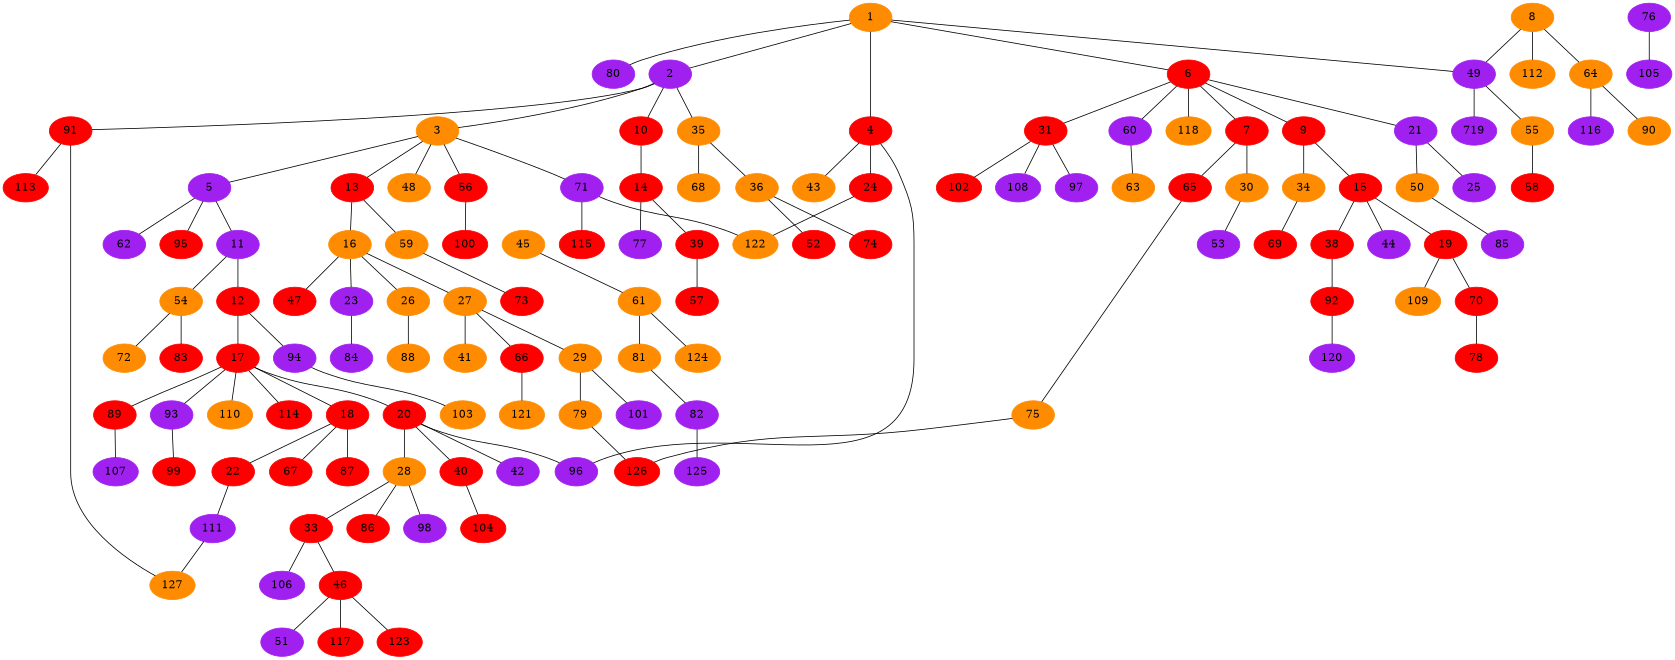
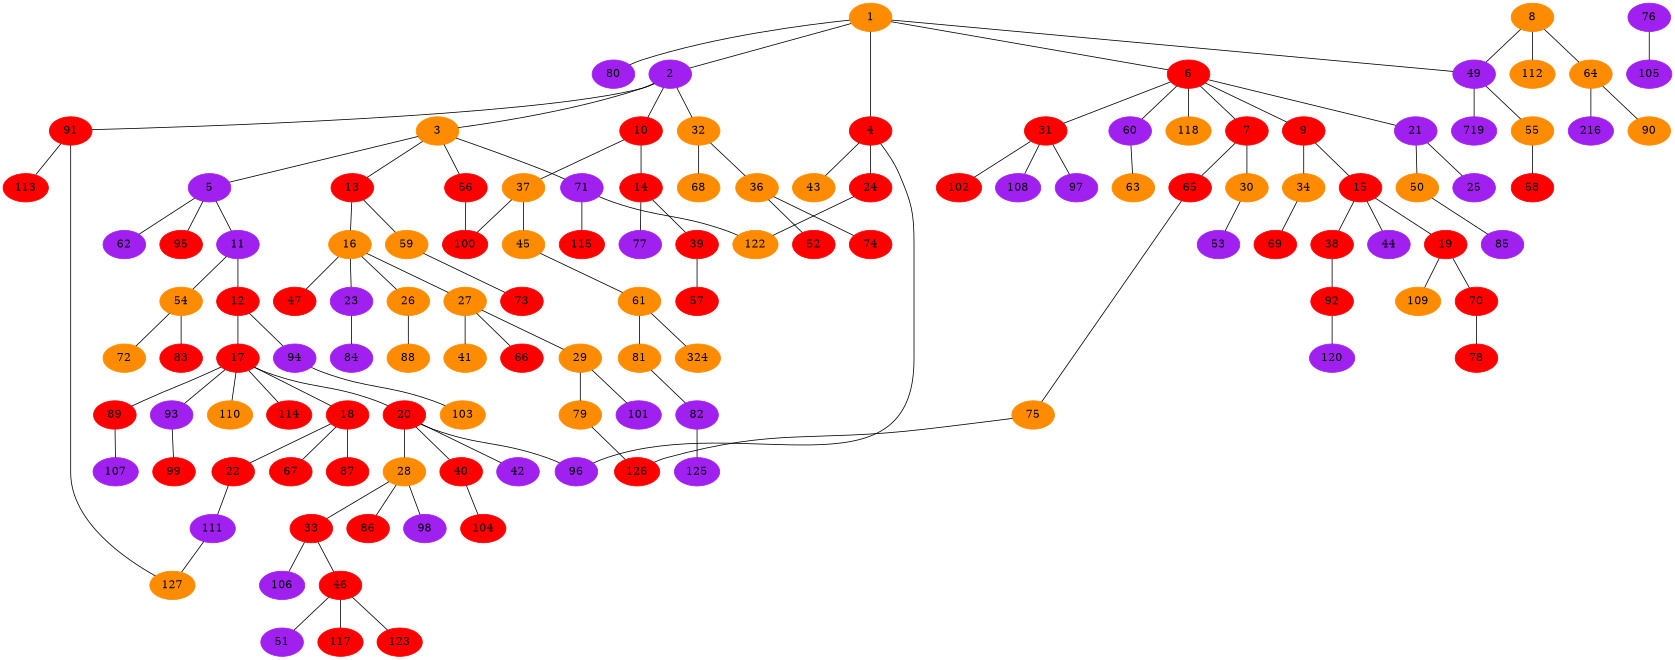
  graph {
    node [color=red style=filled]
    1 [color=darkorange]
    2 [color=purple]
    4
    6
    80 [color=purple]
    49 [color=purple]
    3 [color=darkorange]
    10
-   32 [color=darkorange label=35]
+   32 [color=darkorange]
    91
    24
    43 [color=darkorange]
    96 [color=purple]
    7
    9
    21 [color=purple]
    31
    60 [color=purple]
    118 [color=darkorange]
    8 [color=darkorange]
    64 [color=darkorange]
    112 [color=darkorange]
    5 [color=purple]
    13
-   48 [color=darkorange]
    56
    71 [color=purple]
    14
+   37 [color=darkorange]
    36 [color=darkorange]
    68 [color=darkorange]
    113
    127 [color=darkorange]
    11 [color=purple]
    62 [color=purple]
    95
    16 [color=darkorange]
    59 [color=darkorange]
    100
    122 [color=darkorange]
    115
    12
    54 [color=darkorange]
    30 [color=darkorange]
    65
    15
    34 [color=darkorange]
    25 [color=purple]
    50 [color=darkorange]
    97 [color=purple]
    102
    108 [color=purple]
    63 [color=darkorange]
    53 [color=purple]
    75 [color=darkorange]
    55 [color=darkorange]
    n57 [color=purple label=719]
    90 [color=darkorange]
-   116 [color=purple]
+   116 [color=purple label=216]
    19
    38
    44 [color=purple]
    69
    39
    77 [color=purple]
    45 [color=darkorange]
    17
    94 [color=purple]
    72 [color=darkorange]
    83
    18
    20
    89
    93 [color=purple]
    110 [color=darkorange]
    114
    103 [color=darkorange]
    23 [color=purple]
    26 [color=darkorange]
    27 [color=darkorange]
    47
    73
    57
    70
    109 [color=darkorange]
    92
    84 [color=purple]
    88 [color=darkorange]
    29 [color=darkorange]
    41 [color=darkorange]
    66
    22
    67
    87
    28 [color=darkorange]
    40
    42 [color=purple]
    107 [color=purple]
    99
    111 [color=purple]
    78
    33
    86
    98 [color=purple]
    104
    85 [color=purple]
    79 [color=darkorange]
    101 [color=purple]
-   121 [color=darkorange]
    46
    106 [color=purple]
    126
    52
    74
    51 [color=purple]
    117
    123
    76 [color=purple]
    105 [color=purple]
    61 [color=darkorange]
    120 [color=purple]
    81 [color=darkorange]
-   124 [color=darkorange]
+   124 [color=darkorange label=324]
    58
    82 [color=purple]
    125 [color=purple]
    1 -- 2
    1 -- 4
    1 -- 6
    1 -- 80
    1 -- 49
    2 -- 3
    2 -- 10
    2 -- 32
    2 -- 91
    4 -- 24
    4 -- 43
    4 -- 96
    6 -- 7
    6 -- 9
    6 -- 21
    6 -- 31
    6 -- 60
    6 -- 118
    49 -- 55
    49 -- n57
    3 -- 5
    3 -- 13
-   3 -- 48
    3 -- 56
    3 -- 71
    10 -- 14
+   10 -- 37
    32 -- 36
    32 -- 68
    91 -- 113
    91 -- 127
    24 -- 122
    7 -- 30
    7 -- 65
    9 -- 15
    9 -- 34
    21 -- 25
    21 -- 50
    31 -- 97
    31 -- 102
    31 -- 108
    60 -- 63
    8 -- 49
    8 -- 64
    8 -- 112
    64 -- 90
    64 -- 116
    5 -- 11
    5 -- 62
    5 -- 95
    13 -- 16
    13 -- 59
    56 -- 100
    71 -- 122
    71 -- 115
    14 -- 39
    14 -- 77
+   37 -- 100
+   37 -- 45
    36 -- 52
    36 -- 74
    11 -- 12
    11 -- 54
    16 -- 23
    16 -- 26
    16 -- 27
    16 -- 47
    59 -- 73
    12 -- 17
    12 -- 94
    54 -- 72
    54 -- 83
    30 -- 53
    65 -- 75
    15 -- 19
    15 -- 38
    15 -- 44
    34 -- 69
    50 -- 85
    75 -- 126
    55 -- 58
    19 -- 70
    19 -- 109
    38 -- 92
    39 -- 57
    45 -- 61
    17 -- 18
    17 -- 20
    17 -- 89
    17 -- 93
    17 -- 110
    17 -- 114
    94 -- 103
    18 -- 22
    18 -- 67
    18 -- 87
    20 -- 96
    20 -- 28
    20 -- 40
    20 -- 42
    89 -- 107
    93 -- 99
    23 -- 84
    26 -- 88
    27 -- 29
    27 -- 41
    27 -- 66
    70 -- 78
    92 -- 120
    29 -- 79
    29 -- 101
-   66 -- 121
    22 -- 111
    28 -- 33
    28 -- 86
    28 -- 98
    40 -- 104
    111 -- 127
    33 -- 46
    33 -- 106
    79 -- 126
    46 -- 51
    46 -- 117
    46 -- 123
    76 -- 105
    61 -- 81
    61 -- 124
    81 -- 82
    82 -- 125
  }
